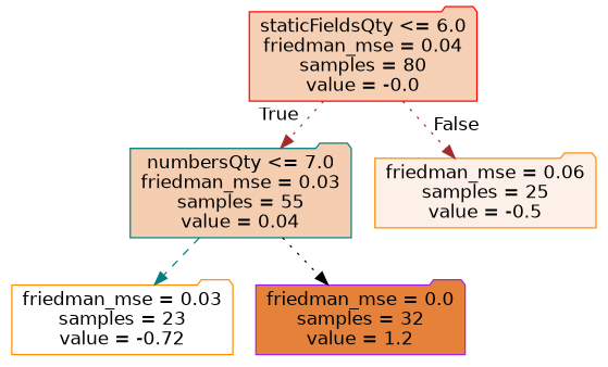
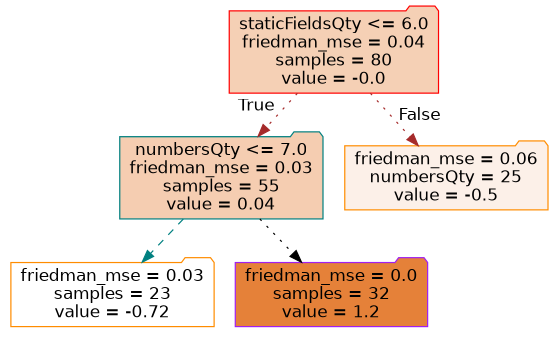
  digraph {
    node [color=darkorange fontname=helvetica shape=folder style="filled, rounded"]
    edge [fontname=helvetica color=brown style=dotted]
    n1 [color=red fillcolor="#f5d0b5" label="staticFieldsQty <= 6.0\nfriedman_mse = 0.04\nsamples = 80\nvalue = -0.0"]
    n2 [color=teal fillcolor="#f5cdb1" label="numbersQty <= 7.0\nfriedman_mse = 0.03\nsamples = 55\nvalue = 0.04"]
-   n3 [fillcolor="#fcf0e8" label="friedman_mse = 0.06\nsamples = 25\nvalue = -0.5"]
+   n3 [fillcolor="#fcf0e8" label="friedman_mse = 0.06\nnumbersQty = 25\nvalue = -0.5"]
    n4 [fillcolor="#ffffff" label="friedman_mse = 0.03\nsamples = 23\nvalue = -0.72"]
    n5 [color=purple fillcolor="#e58139" label="friedman_mse = 0.0\nsamples = 32\nvalue = 1.2"]
    n1 -> n2 [headlabel=True labelangle=45 labeldistance=2.5]
    n1 -> n3 [headlabel=False labelangle=-45 labeldistance=2.5]
    n2 -> n4 [color=teal style=dashed]
    n2 -> n5 [color=black]
  }
